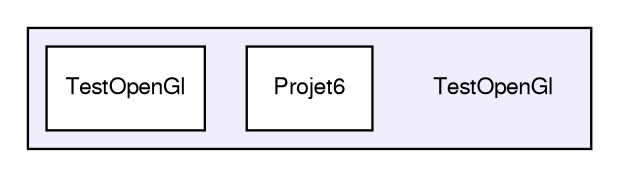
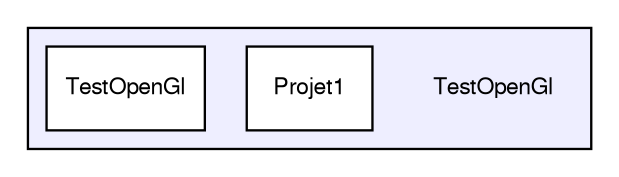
  digraph {
    compound=true
    node [fontname=FreeSans fontsize=10 shape=box color=black fillcolor=white style=filled]
    n1 [label=TestOpenGl shape=plaintext color="" fillcolor="" style=""]
-   n2 [label=Projet6]
+   n2 [label=Projet1]
    n3 [label=TestOpenGl]
    subgraph cluster_1 {
      bgcolor="#eeeeff"
      pencolor=black
      n1
      n2
      n3
    }
  }
